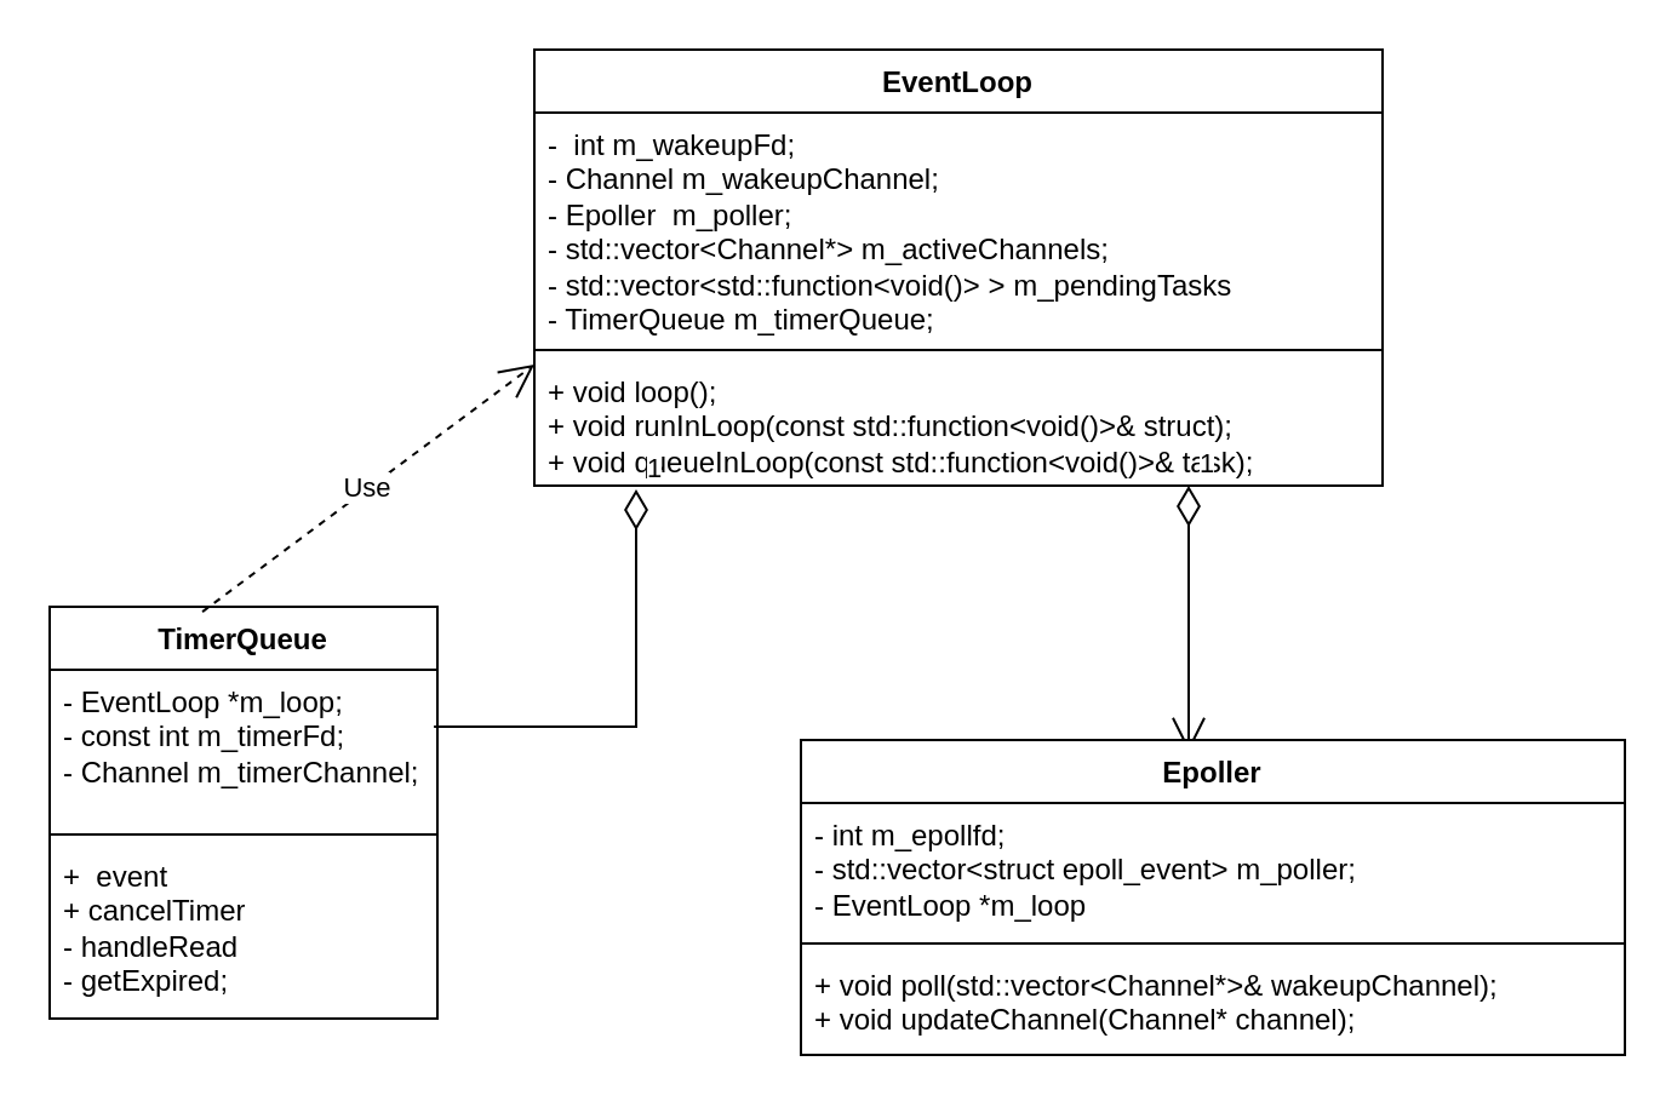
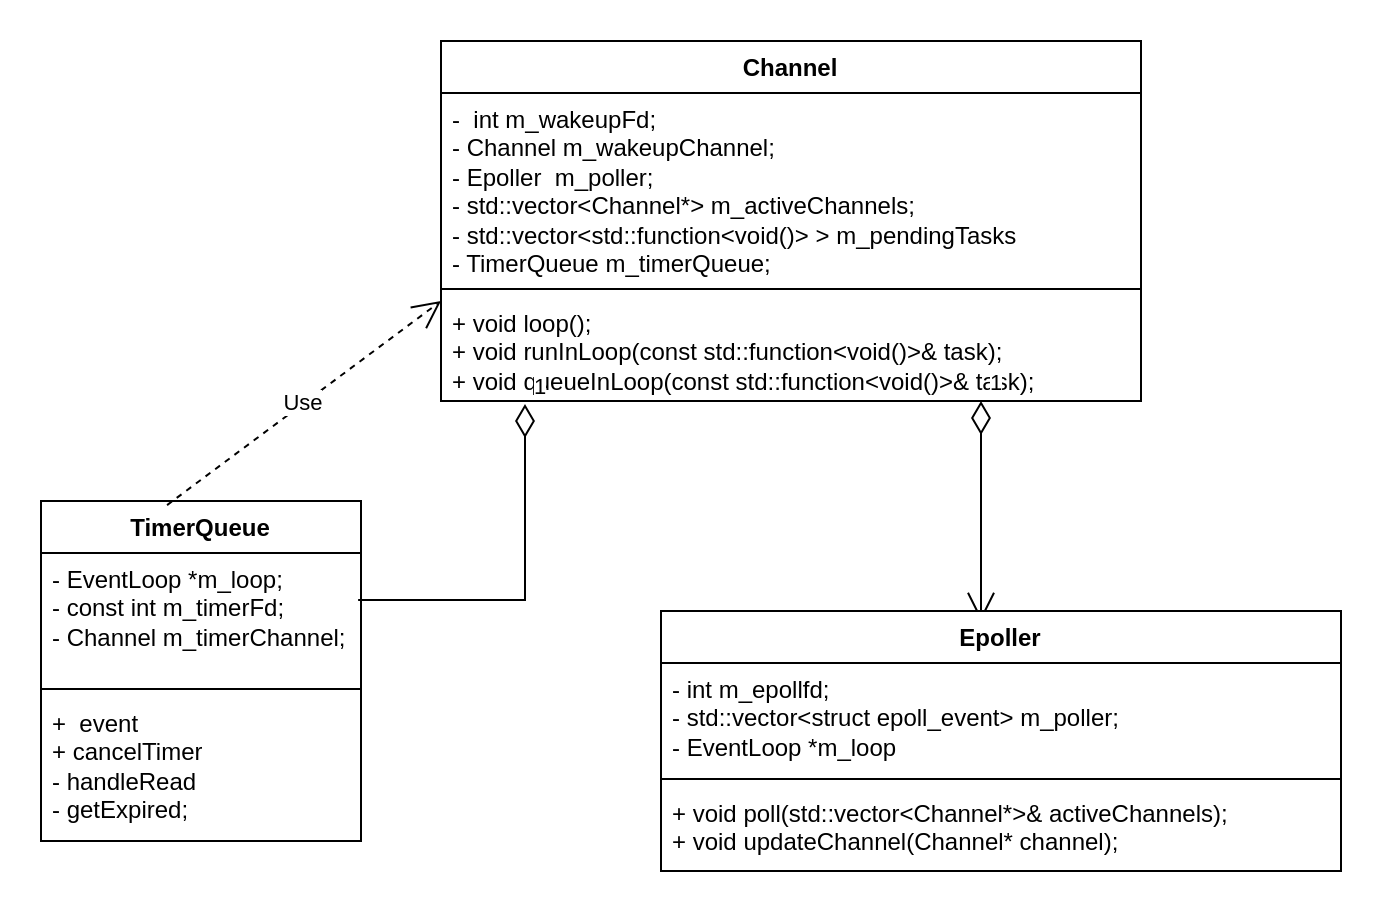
  <mxCell id="0" />
  <mxCell id="1" parent="0" />
- <mxCell id="2" value="EventLoop" style="swimlane;fontStyle=1;align=center;verticalAlign=top;childLayout=stackLayout;horizontal=1;startSize=26;horizontalStack=0;resizeParent=1;resizeParentMax=0;resizeLast=0;collapsible=1;marginBottom=0;whiteSpace=wrap;html=1;" vertex="1" parent="1"><mxGeometry x="220" y="20" width="350" height="180" as="geometry" /></mxCell>
+ <mxCell id="2" value="Channel" style="swimlane;fontStyle=1;align=center;verticalAlign=top;childLayout=stackLayout;horizontal=1;startSize=26;horizontalStack=0;resizeParent=1;resizeParentMax=0;resizeLast=0;collapsible=1;marginBottom=0;whiteSpace=wrap;html=1;" vertex="1" parent="1"><mxGeometry x="220" y="20" width="350" height="180" as="geometry" /></mxCell>
  <mxCell id="3" value="-&amp;nbsp; int m_wakeupFd;&lt;br&gt;- Channel m_wakeupChannel;&lt;br&gt;- Epoller&amp;nbsp; m_poller;&lt;br&gt;- std::vector&amp;lt;Channel*&amp;gt; m_activeChannels;&lt;br&gt;- std::vector&amp;lt;std::function&amp;lt;void()&amp;gt; &amp;gt; m_pendingTasks&lt;br&gt;- TimerQueue m_timerQueue;" style="text;strokeColor=none;fillColor=none;align=left;verticalAlign=top;spacingLeft=4;spacingRight=4;overflow=hidden;rotatable=0;points=[[0,0.5],[1,0.5]];portConstraint=eastwest;whiteSpace=wrap;html=1;" vertex="1" parent="2"><mxGeometry y="26" width="350" height="94" as="geometry" /></mxCell>
  <mxCell id="4" value="" style="line;strokeWidth=1;fillColor=none;align=left;verticalAlign=middle;spacingTop=-1;spacingLeft=3;spacingRight=3;rotatable=0;labelPosition=right;points=[];portConstraint=eastwest;strokeColor=inherit;" vertex="1" parent="2"><mxGeometry y="120" width="350" height="8" as="geometry" /></mxCell>
- <mxCell id="5" value="+ void loop();&lt;br&gt;+ void runInLoop(const std::function&amp;lt;void()&amp;gt;&amp;amp; struct);&lt;br&gt;+ void queueInLoop(const std::function&amp;lt;void()&amp;gt;&amp;amp; task);" style="text;strokeColor=none;fillColor=none;align=left;verticalAlign=top;spacingLeft=4;spacingRight=4;overflow=hidden;rotatable=0;points=[[0,0.5],[1,0.5]];portConstraint=eastwest;whiteSpace=wrap;html=1;" vertex="1" parent="2"><mxGeometry y="128" width="350" height="52" as="geometry" /></mxCell>
+ <mxCell id="5" value="+ void loop();&lt;br&gt;+ void runInLoop(const std::function&amp;lt;void()&amp;gt;&amp;amp; task);&lt;br&gt;+ void queueInLoop(const std::function&amp;lt;void()&amp;gt;&amp;amp; task);" style="text;strokeColor=none;fillColor=none;align=left;verticalAlign=top;spacingLeft=4;spacingRight=4;overflow=hidden;rotatable=0;points=[[0,0.5],[1,0.5]];portConstraint=eastwest;whiteSpace=wrap;html=1;" vertex="1" parent="2"><mxGeometry y="128" width="350" height="52" as="geometry" /></mxCell>
  <mxCell id="6" value="1" style="endArrow=open;html=1;endSize=12;startArrow=diamondThin;startSize=14;startFill=0;edgeStyle=orthogonalEdgeStyle;align=left;verticalAlign=bottom;rounded=0;" edge="1" parent="2"><mxGeometry x="-1" y="3" relative="1" as="geometry"><mxPoint x="270" y="180" as="sourcePoint" /><mxPoint x="270" y="290" as="targetPoint" /></mxGeometry></mxCell>
  <mxCell id="7" value="Epoller" style="swimlane;fontStyle=1;align=center;verticalAlign=top;childLayout=stackLayout;horizontal=1;startSize=26;horizontalStack=0;resizeParent=1;resizeParentMax=0;resizeLast=0;collapsible=1;marginBottom=0;whiteSpace=wrap;html=1;" vertex="1" parent="1"><mxGeometry x="330" y="305" width="340" height="130" as="geometry" /></mxCell>
  <mxCell id="8" value="- int m_epollfd;&lt;br&gt;- std::vector&amp;lt;struct epoll_event&amp;gt; m_poller;&lt;br&gt;- EventLoop *m_loop" style="text;strokeColor=none;fillColor=none;align=left;verticalAlign=top;spacingLeft=4;spacingRight=4;overflow=hidden;rotatable=0;points=[[0,0.5],[1,0.5]];portConstraint=eastwest;whiteSpace=wrap;html=1;" vertex="1" parent="7"><mxGeometry y="26" width="340" height="54" as="geometry" /></mxCell>
  <mxCell id="9" value="" style="line;strokeWidth=1;fillColor=none;align=left;verticalAlign=middle;spacingTop=-1;spacingLeft=3;spacingRight=3;rotatable=0;labelPosition=right;points=[];portConstraint=eastwest;strokeColor=inherit;" vertex="1" parent="7"><mxGeometry y="80" width="340" height="8" as="geometry" /></mxCell>
- <mxCell id="10" value="+ void poll(std::vector&amp;lt;Channel*&amp;gt;&amp;amp; wakeupChannel);&lt;br&gt;+ void updateChannel(Channel* channel);" style="text;strokeColor=none;fillColor=none;align=left;verticalAlign=top;spacingLeft=4;spacingRight=4;overflow=hidden;rotatable=0;points=[[0,0.5],[1,0.5]];portConstraint=eastwest;whiteSpace=wrap;html=1;" vertex="1" parent="7"><mxGeometry y="88" width="340" height="42" as="geometry" /></mxCell>
+ <mxCell id="10" value="+ void poll(std::vector&amp;lt;Channel*&amp;gt;&amp;amp; activeChannels);&lt;br&gt;+ void updateChannel(Channel* channel);" style="text;strokeColor=none;fillColor=none;align=left;verticalAlign=top;spacingLeft=4;spacingRight=4;overflow=hidden;rotatable=0;points=[[0,0.5],[1,0.5]];portConstraint=eastwest;whiteSpace=wrap;html=1;" vertex="1" parent="7"><mxGeometry y="88" width="340" height="42" as="geometry" /></mxCell>
  <mxCell id="11" value="TimerQueue" style="swimlane;fontStyle=1;align=center;verticalAlign=top;childLayout=stackLayout;horizontal=1;startSize=26;horizontalStack=0;resizeParent=1;resizeParentMax=0;resizeLast=0;collapsible=1;marginBottom=0;whiteSpace=wrap;html=1;" vertex="1" parent="1"><mxGeometry x="20" y="250" width="160" height="170" as="geometry" /></mxCell>
  <mxCell id="12" value="- EventLoop *m_loop;&lt;br&gt;- const int m_timerFd;&lt;br&gt;- Channel m_timerChannel;" style="text;strokeColor=none;fillColor=none;align=left;verticalAlign=top;spacingLeft=4;spacingRight=4;overflow=hidden;rotatable=0;points=[[0,0.5],[1,0.5]];portConstraint=eastwest;whiteSpace=wrap;html=1;" vertex="1" parent="11"><mxGeometry y="26" width="160" height="64" as="geometry" /></mxCell>
  <mxCell id="13" value="" style="line;strokeWidth=1;fillColor=none;align=left;verticalAlign=middle;spacingTop=-1;spacingLeft=3;spacingRight=3;rotatable=0;labelPosition=right;points=[];portConstraint=eastwest;strokeColor=inherit;" vertex="1" parent="11"><mxGeometry y="90" width="160" height="8" as="geometry" /></mxCell>
  <mxCell id="14" value="+&amp;nbsp; event&lt;br&gt;+ cancelTimer&lt;br&gt;- handleRead&lt;br&gt;- getExpired;" style="text;strokeColor=none;fillColor=none;align=left;verticalAlign=top;spacingLeft=4;spacingRight=4;overflow=hidden;rotatable=0;points=[[0,0.5],[1,0.5]];portConstraint=eastwest;whiteSpace=wrap;html=1;" vertex="1" parent="11"><mxGeometry y="98" width="160" height="72" as="geometry" /></mxCell>
  <mxCell id="15" value="1" style="endArrow=none;html=1;endSize=12;startArrow=diamondThin;startSize=14;startFill=0;edgeStyle=orthogonalEdgeStyle;align=left;verticalAlign=bottom;rounded=0;exitX=0.12;exitY=1.029;exitDx=0;exitDy=0;exitPerimeter=0;entryX=0.991;entryY=0.367;entryDx=0;entryDy=0;entryPerimeter=0;" edge="1" parent="1" source="5" target="12"><mxGeometry x="-1" y="3" relative="1" as="geometry"><mxPoint x="290" y="280" as="sourcePoint" /><mxPoint x="450" y="280" as="targetPoint" /><Array as="points"><mxPoint x="262" y="300" /></Array></mxGeometry></mxCell>
  <mxCell id="16" value="Use" style="endArrow=open;endSize=12;dashed=1;html=1;rounded=0;exitX=0.394;exitY=0.012;exitDx=0;exitDy=0;exitPerimeter=0;" edge="1" parent="1" source="11"><mxGeometry width="160" relative="1" as="geometry"><mxPoint x="60" y="150" as="sourcePoint" /><mxPoint x="220" y="150" as="targetPoint" /></mxGeometry></mxCell>
